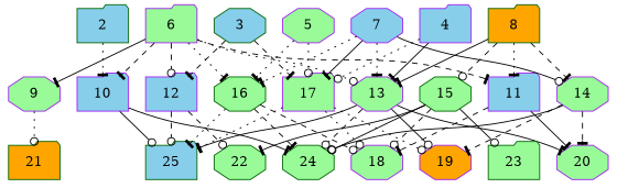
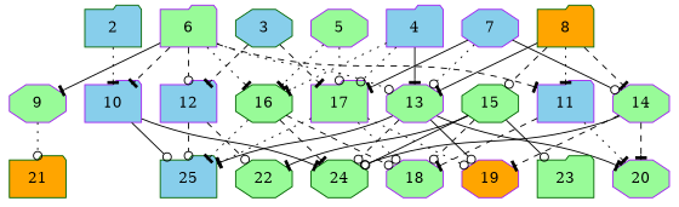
  digraph {
    node [alpha=0.16 color=purple fillcolor=palegreen shape=octagon style=filled]
    edge [arrowhead=tee style=dashed]
    10 [alpha=0.01 expect_size=45873152 fillcolor=skyblue shape=folder]
    24 [alpha=0.02 color=darkgreen expect_size=18318336]
    25 [alpha=0.11 color=darkgreen expect_size=11359232 fillcolor=skyblue shape=folder]
    12 [alpha=0.20 expect_size=36083712 fillcolor=skyblue shape=folder]
    22 [alpha=0.17 color=darkgreen expect_size=9445376]
    16 [alpha=0.02 color=darkgreen expect_size=35441664]
    18 [alpha=0.11 expect_size=26375168]
    20 [alpha=0.02 expect_size=17057792]
    2 [color=darkgreen expect_size=15994880 fillcolor=skyblue shape=folder]
    3 [alpha=0.08 color=darkgreen expect_size=27886592 fillcolor=skyblue]
    17 [expect_size=26720256 shape=folder]
    19 [expect_size=8128512 fillcolor=orange]
    4 [alpha=0.01 expect_size=20472832 fillcolor=skyblue shape=folder]
    13 [alpha=0.04 expect_size=27540480]
    5 [alpha=0.14 expect_size=11543552]
    6 [expect_size=44872704 shape=folder]
    9 [alpha=0.04 expect_size=49047552]
    11 [expect_size=18629632 fillcolor=skyblue shape=folder]
    21 [alpha=0.07 color=darkgreen expect_size=18548736 fillcolor=orange shape=folder]
    7 [alpha=0.20 expect_size=33272832 fillcolor=skyblue]
    14 [alpha=0.17 expect_size=46451712]
    8 [alpha=0.12 color=darkgreen expect_size=37693440 fillcolor=orange shape=folder]
    15 [alpha=0.09 color=darkgreen expect_size=48662528]
    23 [alpha=0.17 color=darkgreen expect_size=8719360 shape=folder]
    10 -> 24 [style=solid]
    10 -> 25 [arrowhead=odot style=solid]
    12 -> 25 [arrowhead=odot]
    12 -> 22 [arrowhead=odot]
    16 -> 24
    16 -> 25 [style=dotted]
    16 -> 18 [arrowhead=odot]
    2 -> 10 [style=dotted]
    3 -> 12
    3 -> 17
    17 -> 25 [style=dotted]
    17 -> 18 [arrowhead=odot style=dotted]
    17 -> 19 [arrowhead=odot style=dotted]
    4 -> 17 [arrowhead=odot style=dotted]
    4 -> 13 [style=solid]
    13 -> 24 [arrowhead=odot]
    13 -> 25 [style=solid]
    13 -> 20 [style=solid]
    13 -> 19 [arrowhead=odot style=solid]
    5 -> 16 [style=dotted]
    5 -> 17 [arrowhead=odot style=dotted]
    6 -> 10
    6 -> 12 [arrowhead=odot]
    6 -> 16 [style=dotted]
    6 -> 13 [arrowhead=odot style=dotted]
    6 -> 9 [style=solid]
    6 -> 11
    9 -> 21 [arrowhead=odot style=dotted]
    11 -> 18
-   11 -> 20 [style=solid]
-   7 -> 16 [style=dotted]
+   11 -> 20 [style=dotted]
+   4 -> 16 [style=dotted]
    7 -> 17 [style=solid]
-   7 -> 13 [style=dotted]
+   7 -> 13 [arrowhead=odot style=dotted]
    7 -> 14 [arrowhead=odot style=solid]
    14 -> 24 [arrowhead=odot style=solid]
    14 -> 20
    14 -> 19
    8 -> 13 [style=solid]
    8 -> 11 [style=dotted]
    8 -> 14
    8 -> 15 [arrowhead=odot]
    15 -> 24 [arrowhead=odot style=solid]
    15 -> 22 [style=solid]
    15 -> 18 [arrowhead=odot]
    15 -> 23 [arrowhead=odot style=solid]
  }
